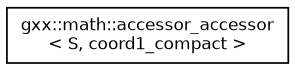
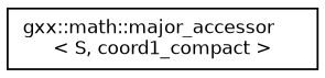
  digraph {
    rankdir=TB
-   n1 [color=black fillcolor=white fontname=Helvetica fontsize=10 height=0.2 label="gxx::math::accessor_accessor\l\< S, coord1_compact \>" shape=record style=filled width=0.4]
+   n1 [color=black fillcolor=white fontname=Helvetica fontsize=10 height=0.2 label="gxx::math::major_accessor\l\< S, coord1_compact \>" shape=record style=filled width=0.4]
  }
